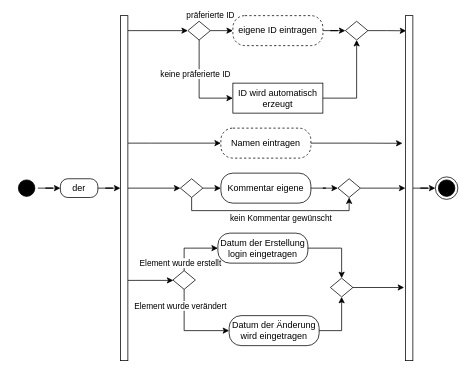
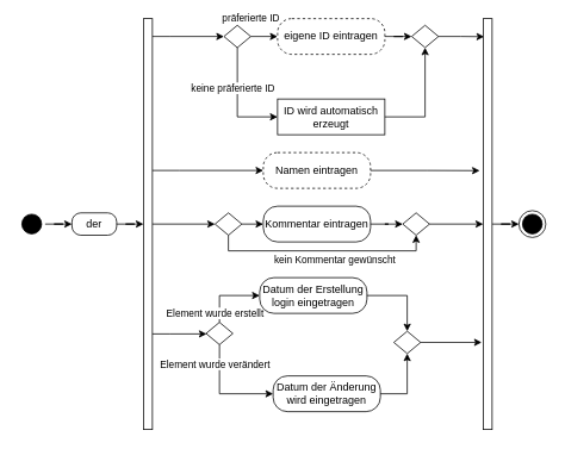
  <mxCell id="0" />
  <mxCell id="1" parent="0" />
  <mxCell id="2" style="edgeStyle=orthogonalEdgeStyle;rounded=0;orthogonalLoop=1;jettySize=auto;html=1;entryX=0;entryY=0.5;entryDx=0;entryDy=0;strokeColor=#000000;" edge="1" parent="1" source="3" target="5"><mxGeometry relative="1" as="geometry" /></mxCell>
  <mxCell id="3" value="" style="ellipse;html=1;shape=startState;fillColor=#000000;" vertex="1" parent="1"><mxGeometry x="20" y="235" width="30" height="30" as="geometry" /></mxCell>
  <mxCell id="4" style="edgeStyle=orthogonalEdgeStyle;rounded=0;orthogonalLoop=1;jettySize=auto;html=1;" edge="1" parent="1" source="5" target="11"><mxGeometry relative="1" as="geometry" /></mxCell>
  <mxCell id="5" value="der" style="rounded=1;whiteSpace=wrap;html=1;arcSize=40;fontColor=#000000;fillColor=none;" vertex="1" parent="1"><mxGeometry x="80" y="237.5" width="50" height="25" as="geometry" /></mxCell>
  <mxCell id="6" value="" style="ellipse;html=1;shape=endState;fillColor=#000000;" vertex="1" parent="1"><mxGeometry x="580" y="235" width="30" height="30" as="geometry" /></mxCell>
  <mxCell id="7" style="edgeStyle=orthogonalEdgeStyle;rounded=0;orthogonalLoop=1;jettySize=auto;html=1;entryX=0;entryY=0.5;entryDx=0;entryDy=0;" edge="1" parent="1" source="11" target="14"><mxGeometry relative="1" as="geometry"><Array as="points"><mxPoint x="190" y="40" /><mxPoint x="190" y="40" /></Array></mxGeometry></mxCell>
  <mxCell id="8" style="edgeStyle=orthogonalEdgeStyle;rounded=0;orthogonalLoop=1;jettySize=auto;html=1;entryX=0;entryY=0.5;entryDx=0;entryDy=0;" edge="1" parent="1" source="11" target="22"><mxGeometry relative="1" as="geometry"><Array as="points"><mxPoint x="200" y="190" /><mxPoint x="200" y="190" /></Array></mxGeometry></mxCell>
  <mxCell id="9" style="edgeStyle=orthogonalEdgeStyle;rounded=0;orthogonalLoop=1;jettySize=auto;html=1;entryX=0;entryY=0.5;entryDx=0;entryDy=0;" edge="1" parent="1" source="11" target="27"><mxGeometry relative="1" as="geometry" /></mxCell>
  <mxCell id="10" style="edgeStyle=orthogonalEdgeStyle;rounded=0;orthogonalLoop=1;jettySize=auto;html=1;" edge="1" parent="1" source="11" target="34"><mxGeometry relative="1" as="geometry"><Array as="points"><mxPoint x="190" y="373" /><mxPoint x="190" y="373" /></Array></mxGeometry></mxCell>
  <mxCell id="11" value="" style="html=1;points=[];perimeter=orthogonalPerimeter;" vertex="1" parent="1"><mxGeometry x="160" y="20" width="10" height="460" as="geometry" /></mxCell>
  <mxCell id="12" value="präferierte ID" style="edgeStyle=orthogonalEdgeStyle;rounded=0;orthogonalLoop=1;jettySize=auto;html=1;exitX=1;exitY=0.5;exitDx=0;exitDy=0;entryX=0;entryY=0.5;entryDx=0;entryDy=0;strokeColor=#000000;" edge="1" parent="1" source="14" target="16"><mxGeometry x="-1" y="20" relative="1" as="geometry"><mxPoint as="offset" /></mxGeometry></mxCell>
  <mxCell id="13" value="keine präferierte ID" style="edgeStyle=orthogonalEdgeStyle;rounded=0;orthogonalLoop=1;jettySize=auto;html=1;entryX=0;entryY=0.5;entryDx=0;entryDy=0;strokeColor=#000000;" edge="1" parent="1" source="14" target="18"><mxGeometry x="-0.268" y="-5" relative="1" as="geometry"><Array as="points"><mxPoint x="265" y="130" /></Array><mxPoint as="offset" /></mxGeometry></mxCell>
  <mxCell id="14" value="" style="rhombus;whiteSpace=wrap;html=1;fillColor=none;" vertex="1" parent="1"><mxGeometry x="250" y="27.5" width="30" height="25" as="geometry" /></mxCell>
  <mxCell id="15" style="edgeStyle=orthogonalEdgeStyle;rounded=0;orthogonalLoop=1;jettySize=auto;html=1;entryX=0;entryY=0.5;entryDx=0;entryDy=0;strokeColor=#000000;" edge="1" parent="1" source="16" target="20"><mxGeometry relative="1" as="geometry" /></mxCell>
  <mxCell id="16" value="eigene ID eintragen" style="rounded=1;whiteSpace=wrap;html=1;arcSize=40;fontColor=#000000;fillColor=none;dashed=1;" vertex="1" parent="1"><mxGeometry x="310" y="20" width="120" height="40" as="geometry" /></mxCell>
  <mxCell id="17" style="edgeStyle=orthogonalEdgeStyle;rounded=0;orthogonalLoop=1;jettySize=auto;html=1;entryX=0.5;entryY=1;entryDx=0;entryDy=0;strokeColor=#000000;" edge="1" parent="1" source="18" target="20"><mxGeometry relative="1" as="geometry" /></mxCell>
  <mxCell id="18" value="ID wird automatisch erzeugt" style="whiteSpace=wrap;html=1;arcSize=40;fontColor=#000000;fillColor=none;rounded=0;" vertex="1" parent="1"><mxGeometry x="310" y="110" width="120" height="40" as="geometry" /></mxCell>
  <mxCell id="19" style="edgeStyle=orthogonalEdgeStyle;rounded=0;orthogonalLoop=1;jettySize=auto;html=1;entryX=0.107;entryY=0.044;entryDx=0;entryDy=0;entryPerimeter=0;" edge="1" parent="1" source="20" target="24"><mxGeometry relative="1" as="geometry" /></mxCell>
  <mxCell id="20" value="" style="rhombus;whiteSpace=wrap;html=1;fillColor=none;" vertex="1" parent="1"><mxGeometry x="460" y="27.5" width="30" height="25" as="geometry" /></mxCell>
  <mxCell id="21" style="edgeStyle=orthogonalEdgeStyle;rounded=0;orthogonalLoop=1;jettySize=auto;html=1;entryX=-0.39;entryY=0.37;entryDx=0;entryDy=0;entryPerimeter=0;" edge="1" parent="1" source="22" target="24"><mxGeometry relative="1" as="geometry" /></mxCell>
  <mxCell id="22" value="Namen eintragen" style="rounded=1;whiteSpace=wrap;html=1;arcSize=40;fontColor=#000000;fillColor=none;dashed=1;" vertex="1" parent="1"><mxGeometry x="294" y="170" width="120" height="40" as="geometry" /></mxCell>
  <mxCell id="23" style="edgeStyle=orthogonalEdgeStyle;rounded=0;orthogonalLoop=1;jettySize=auto;html=1;entryX=0;entryY=0.5;entryDx=0;entryDy=0;" edge="1" parent="1" source="24" target="6"><mxGeometry relative="1" as="geometry" /></mxCell>
  <mxCell id="24" value="" style="html=1;points=[];perimeter=orthogonalPerimeter;" vertex="1" parent="1"><mxGeometry x="540" y="20" width="10" height="460" as="geometry" /></mxCell>
  <mxCell id="25" value="" style="edgeStyle=orthogonalEdgeStyle;rounded=0;orthogonalLoop=1;jettySize=auto;html=1;exitX=1;exitY=0.5;exitDx=0;exitDy=0;entryX=0;entryY=0.5;entryDx=0;entryDy=0;strokeColor=#000000;" edge="1" parent="1" source="27" target="29"><mxGeometry x="-1" y="20" relative="1" as="geometry"><mxPoint as="offset" /></mxGeometry></mxCell>
  <mxCell id="26" value="kein Kommentar gewünscht" style="edgeStyle=orthogonalEdgeStyle;rounded=0;orthogonalLoop=1;jettySize=auto;html=1;entryX=0.5;entryY=1;entryDx=0;entryDy=0;strokeColor=#000000;" edge="1" parent="1" source="27" target="31"><mxGeometry x="0.11" y="-10" relative="1" as="geometry"><Array as="points"><mxPoint x="255" y="280" /><mxPoint x="465" y="280" /></Array><mxPoint as="offset" /><mxPoint x="300" y="340" as="targetPoint" /></mxGeometry></mxCell>
  <mxCell id="27" value="" style="rhombus;whiteSpace=wrap;html=1;fillColor=none;" vertex="1" parent="1"><mxGeometry x="240" y="237.5" width="30" height="25" as="geometry" /></mxCell>
  <mxCell id="28" style="edgeStyle=orthogonalEdgeStyle;rounded=0;orthogonalLoop=1;jettySize=auto;html=1;entryX=0;entryY=0.5;entryDx=0;entryDy=0;strokeColor=#000000;" edge="1" parent="1" source="29" target="31"><mxGeometry relative="1" as="geometry" /></mxCell>
- <mxCell id="29" value="Kommentar eigene" style="rounded=1;whiteSpace=wrap;html=1;arcSize=40;fontColor=#000000;fillColor=none;" vertex="1" parent="1"><mxGeometry x="294" y="230" width="120" height="40" as="geometry" /></mxCell>
+ <mxCell id="29" value="Kommentar eintragen" style="rounded=1;whiteSpace=wrap;html=1;arcSize=40;fontColor=#000000;fillColor=none;" vertex="1" parent="1"><mxGeometry x="294" y="230" width="120" height="40" as="geometry" /></mxCell>
  <mxCell id="30" style="edgeStyle=orthogonalEdgeStyle;rounded=0;orthogonalLoop=1;jettySize=auto;html=1;" edge="1" parent="1" source="31" target="24"><mxGeometry relative="1" as="geometry" /></mxCell>
  <mxCell id="31" value="" style="rhombus;whiteSpace=wrap;html=1;fillColor=none;" vertex="1" parent="1"><mxGeometry x="450" y="237.5" width="30" height="25" as="geometry" /></mxCell>
  <mxCell id="32" value="Element wurde verändert" style="edgeStyle=orthogonalEdgeStyle;rounded=0;orthogonalLoop=1;jettySize=auto;html=1;entryX=0;entryY=0.5;entryDx=0;entryDy=0;strokeColor=#000000;" edge="1" parent="1" source="34" target="38"><mxGeometry x="-0.625" y="-5" relative="1" as="geometry"><Array as="points"><mxPoint x="245" y="440" /></Array><mxPoint as="offset" /></mxGeometry></mxCell>
  <mxCell id="33" value="Element wurde erstellt" style="edgeStyle=orthogonalEdgeStyle;rounded=0;orthogonalLoop=1;jettySize=auto;html=1;entryX=0;entryY=0.5;entryDx=0;entryDy=0;" edge="1" parent="1" source="34" target="36"><mxGeometry x="-0.733" y="5" relative="1" as="geometry"><Array as="points"><mxPoint x="245" y="330" /></Array><mxPoint as="offset" /></mxGeometry></mxCell>
  <mxCell id="34" value="" style="rhombus;whiteSpace=wrap;html=1;fillColor=none;" vertex="1" parent="1"><mxGeometry x="230" y="360" width="30" height="25" as="geometry" /></mxCell>
  <mxCell id="35" style="edgeStyle=orthogonalEdgeStyle;rounded=0;orthogonalLoop=1;jettySize=auto;html=1;entryX=0.5;entryY=0;entryDx=0;entryDy=0;" edge="1" parent="1" source="36" target="40"><mxGeometry relative="1" as="geometry" /></mxCell>
  <mxCell id="36" value="Datum der Erstellung login eingetragen" style="rounded=1;whiteSpace=wrap;html=1;arcSize=40;fontColor=#000000;fillColor=none;" vertex="1" parent="1"><mxGeometry x="290" y="310" width="120" height="40" as="geometry" /></mxCell>
  <mxCell id="37" style="edgeStyle=orthogonalEdgeStyle;rounded=0;orthogonalLoop=1;jettySize=auto;html=1;entryX=0.5;entryY=1;entryDx=0;entryDy=0;strokeColor=#000000;" edge="1" parent="1" source="38" target="40"><mxGeometry relative="1" as="geometry" /></mxCell>
  <mxCell id="38" value="Datum der Änderung wird eingetragen" style="rounded=1;whiteSpace=wrap;html=1;arcSize=40;fontColor=#000000;fillColor=none;" vertex="1" parent="1"><mxGeometry x="305" y="420" width="120" height="40" as="geometry" /></mxCell>
  <mxCell id="39" style="edgeStyle=orthogonalEdgeStyle;rounded=0;orthogonalLoop=1;jettySize=auto;html=1;entryX=-0.169;entryY=0.788;entryDx=0;entryDy=0;entryPerimeter=0;" edge="1" parent="1" source="40" target="24"><mxGeometry relative="1" as="geometry" /></mxCell>
  <mxCell id="40" value="" style="rhombus;whiteSpace=wrap;html=1;fillColor=none;" vertex="1" parent="1"><mxGeometry x="440" y="370" width="30" height="25" as="geometry" /></mxCell>
